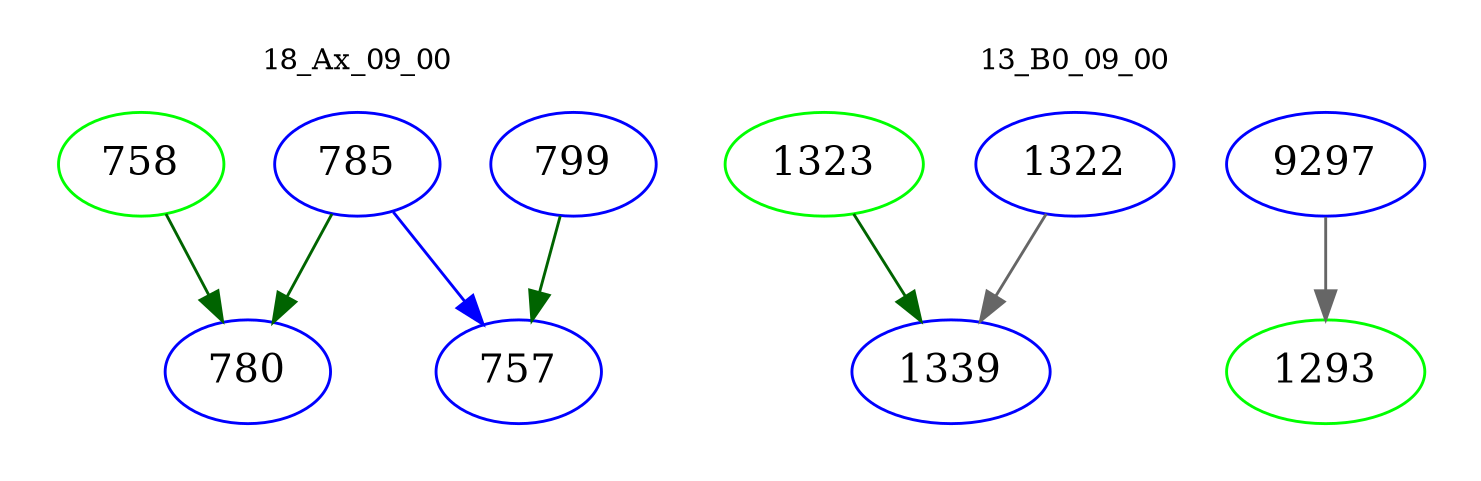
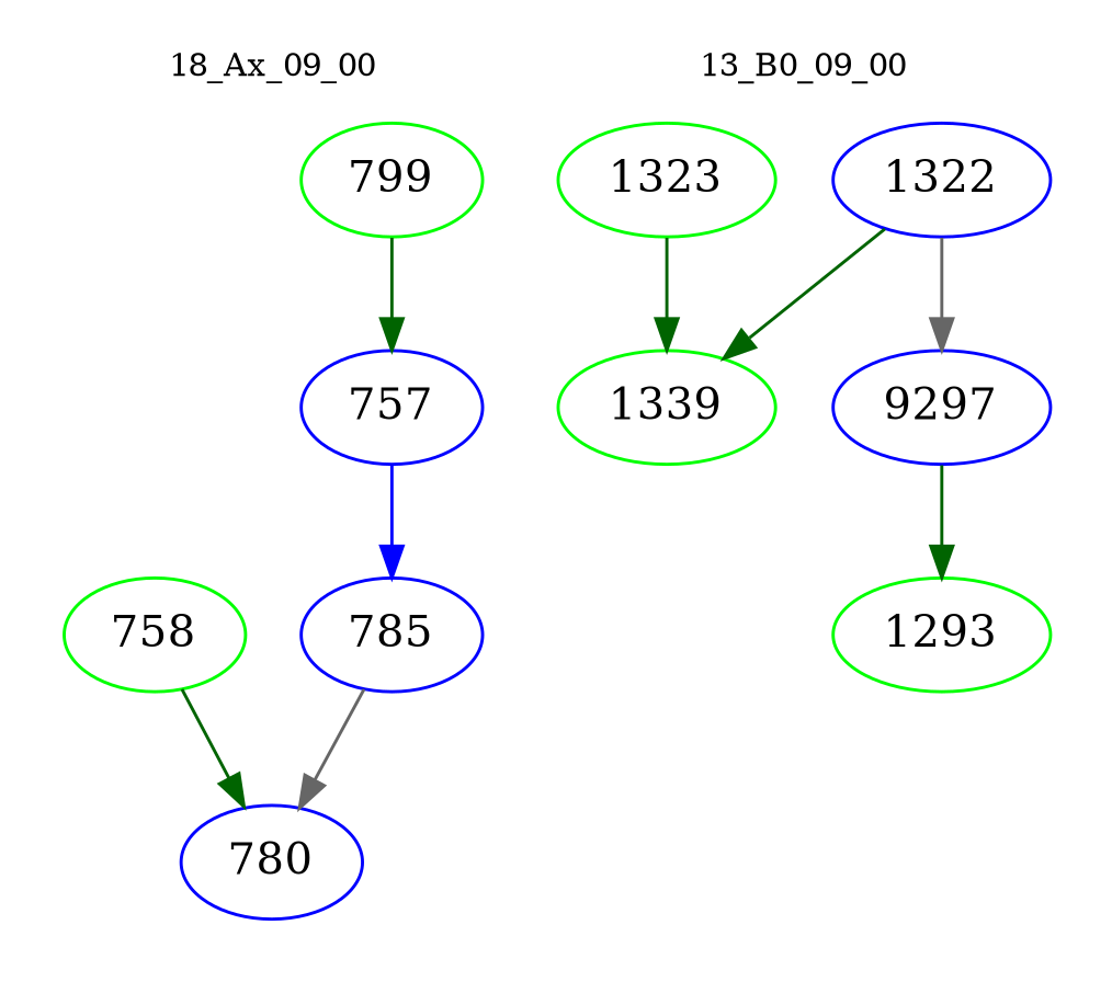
  digraph {
    node [color=blue]
    edge [color=darkgreen]
    n1 [label=785]
    n2 [label=757]
    n3 [label=780]
-   n4 [label=799]
+   n4 [color=green label=799]
    n5 [color=green label=758]
    n6 [label=1322]
    n7 [label=9297]
-   n8 [label=1339]
+   n8 [color=green label=1339]
    n9 [color=green label=1293]
    n10 [color=green label=1323]
    subgraph cluster_1 {
      color=white
      fontsize=10
      label="18_Ax_09_00"
      n1
      n2
      n3
      n4
      n5
    }
    subgraph cluster_2 {
      color=white
      fontsize=10
      label="13_B0_09_00"
      n6
      n7
      n8
      n9
      n10
    }
-   n1 -> n2 [color=blue]
-   n1 -> n3
+   n2 -> n1 [color=blue]
+   n1 -> n3 [color=gray40]
    n4 -> n2
    n5 -> n3
-   n6 -> n8 [color=gray40]
-   n7 -> n9 [color=gray40]
+   n6 -> n7 [color=gray40]
+   n6 -> n8
+   n7 -> n9
    n10 -> n8
  }
